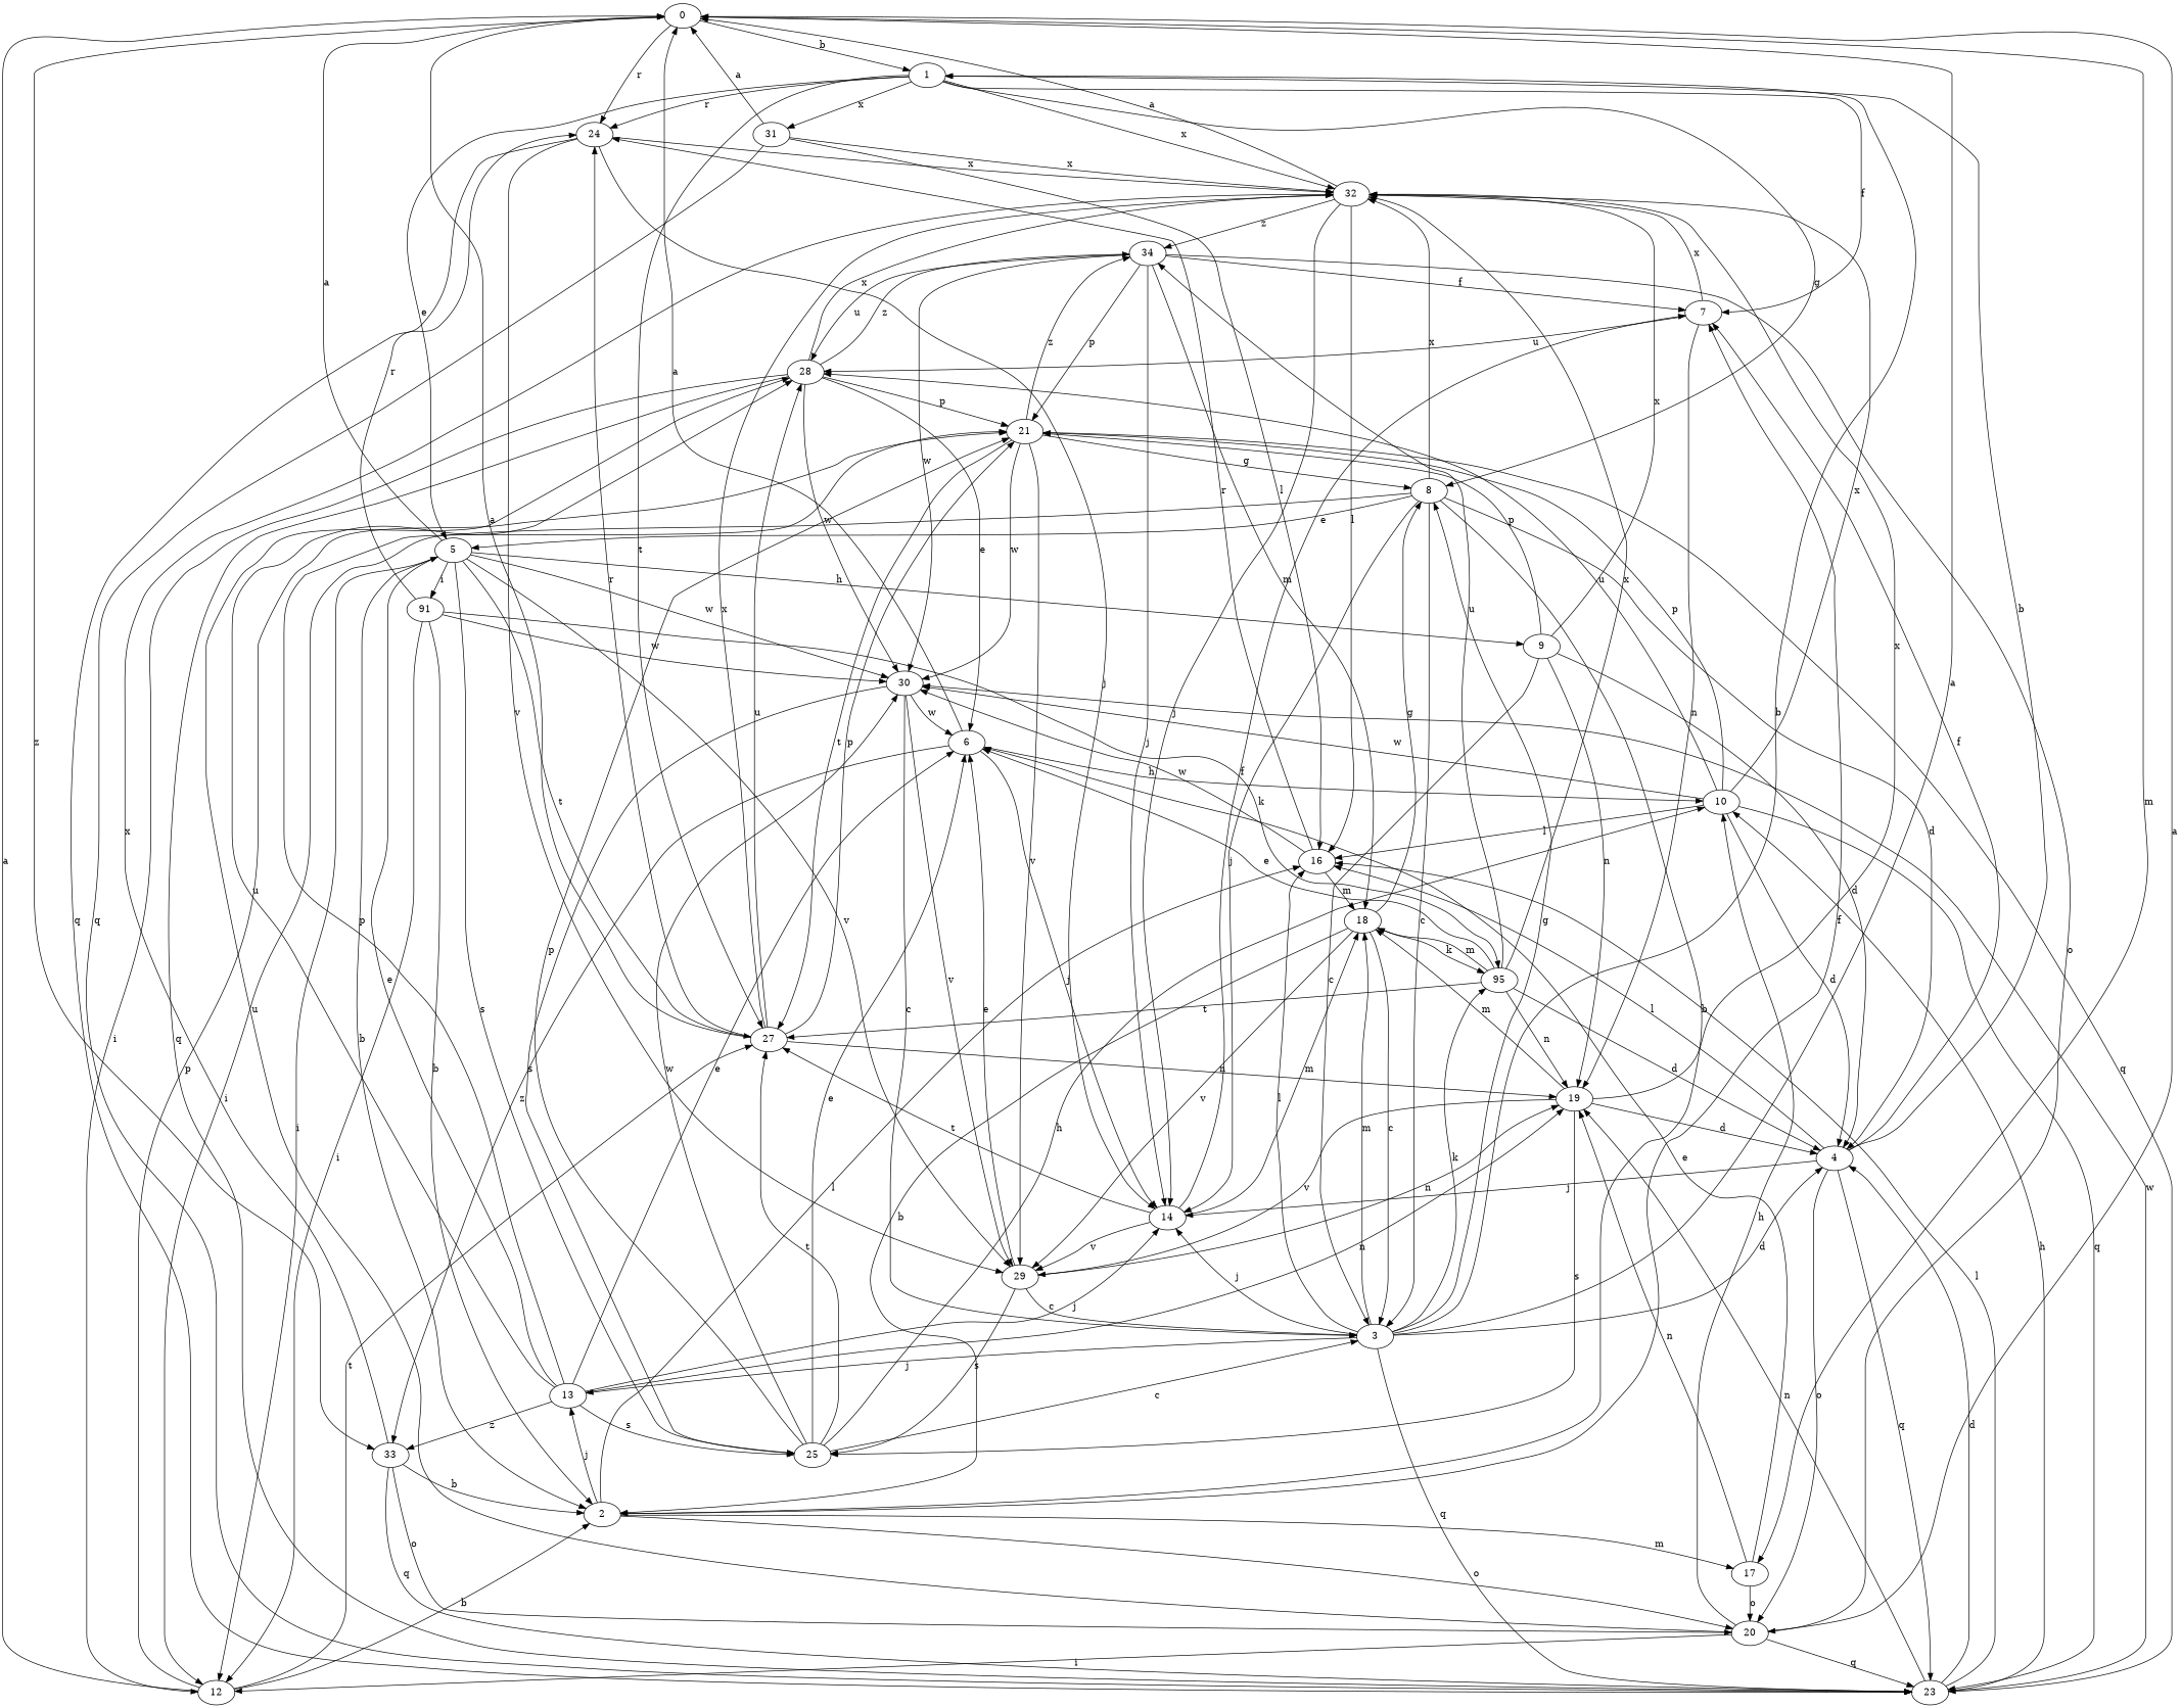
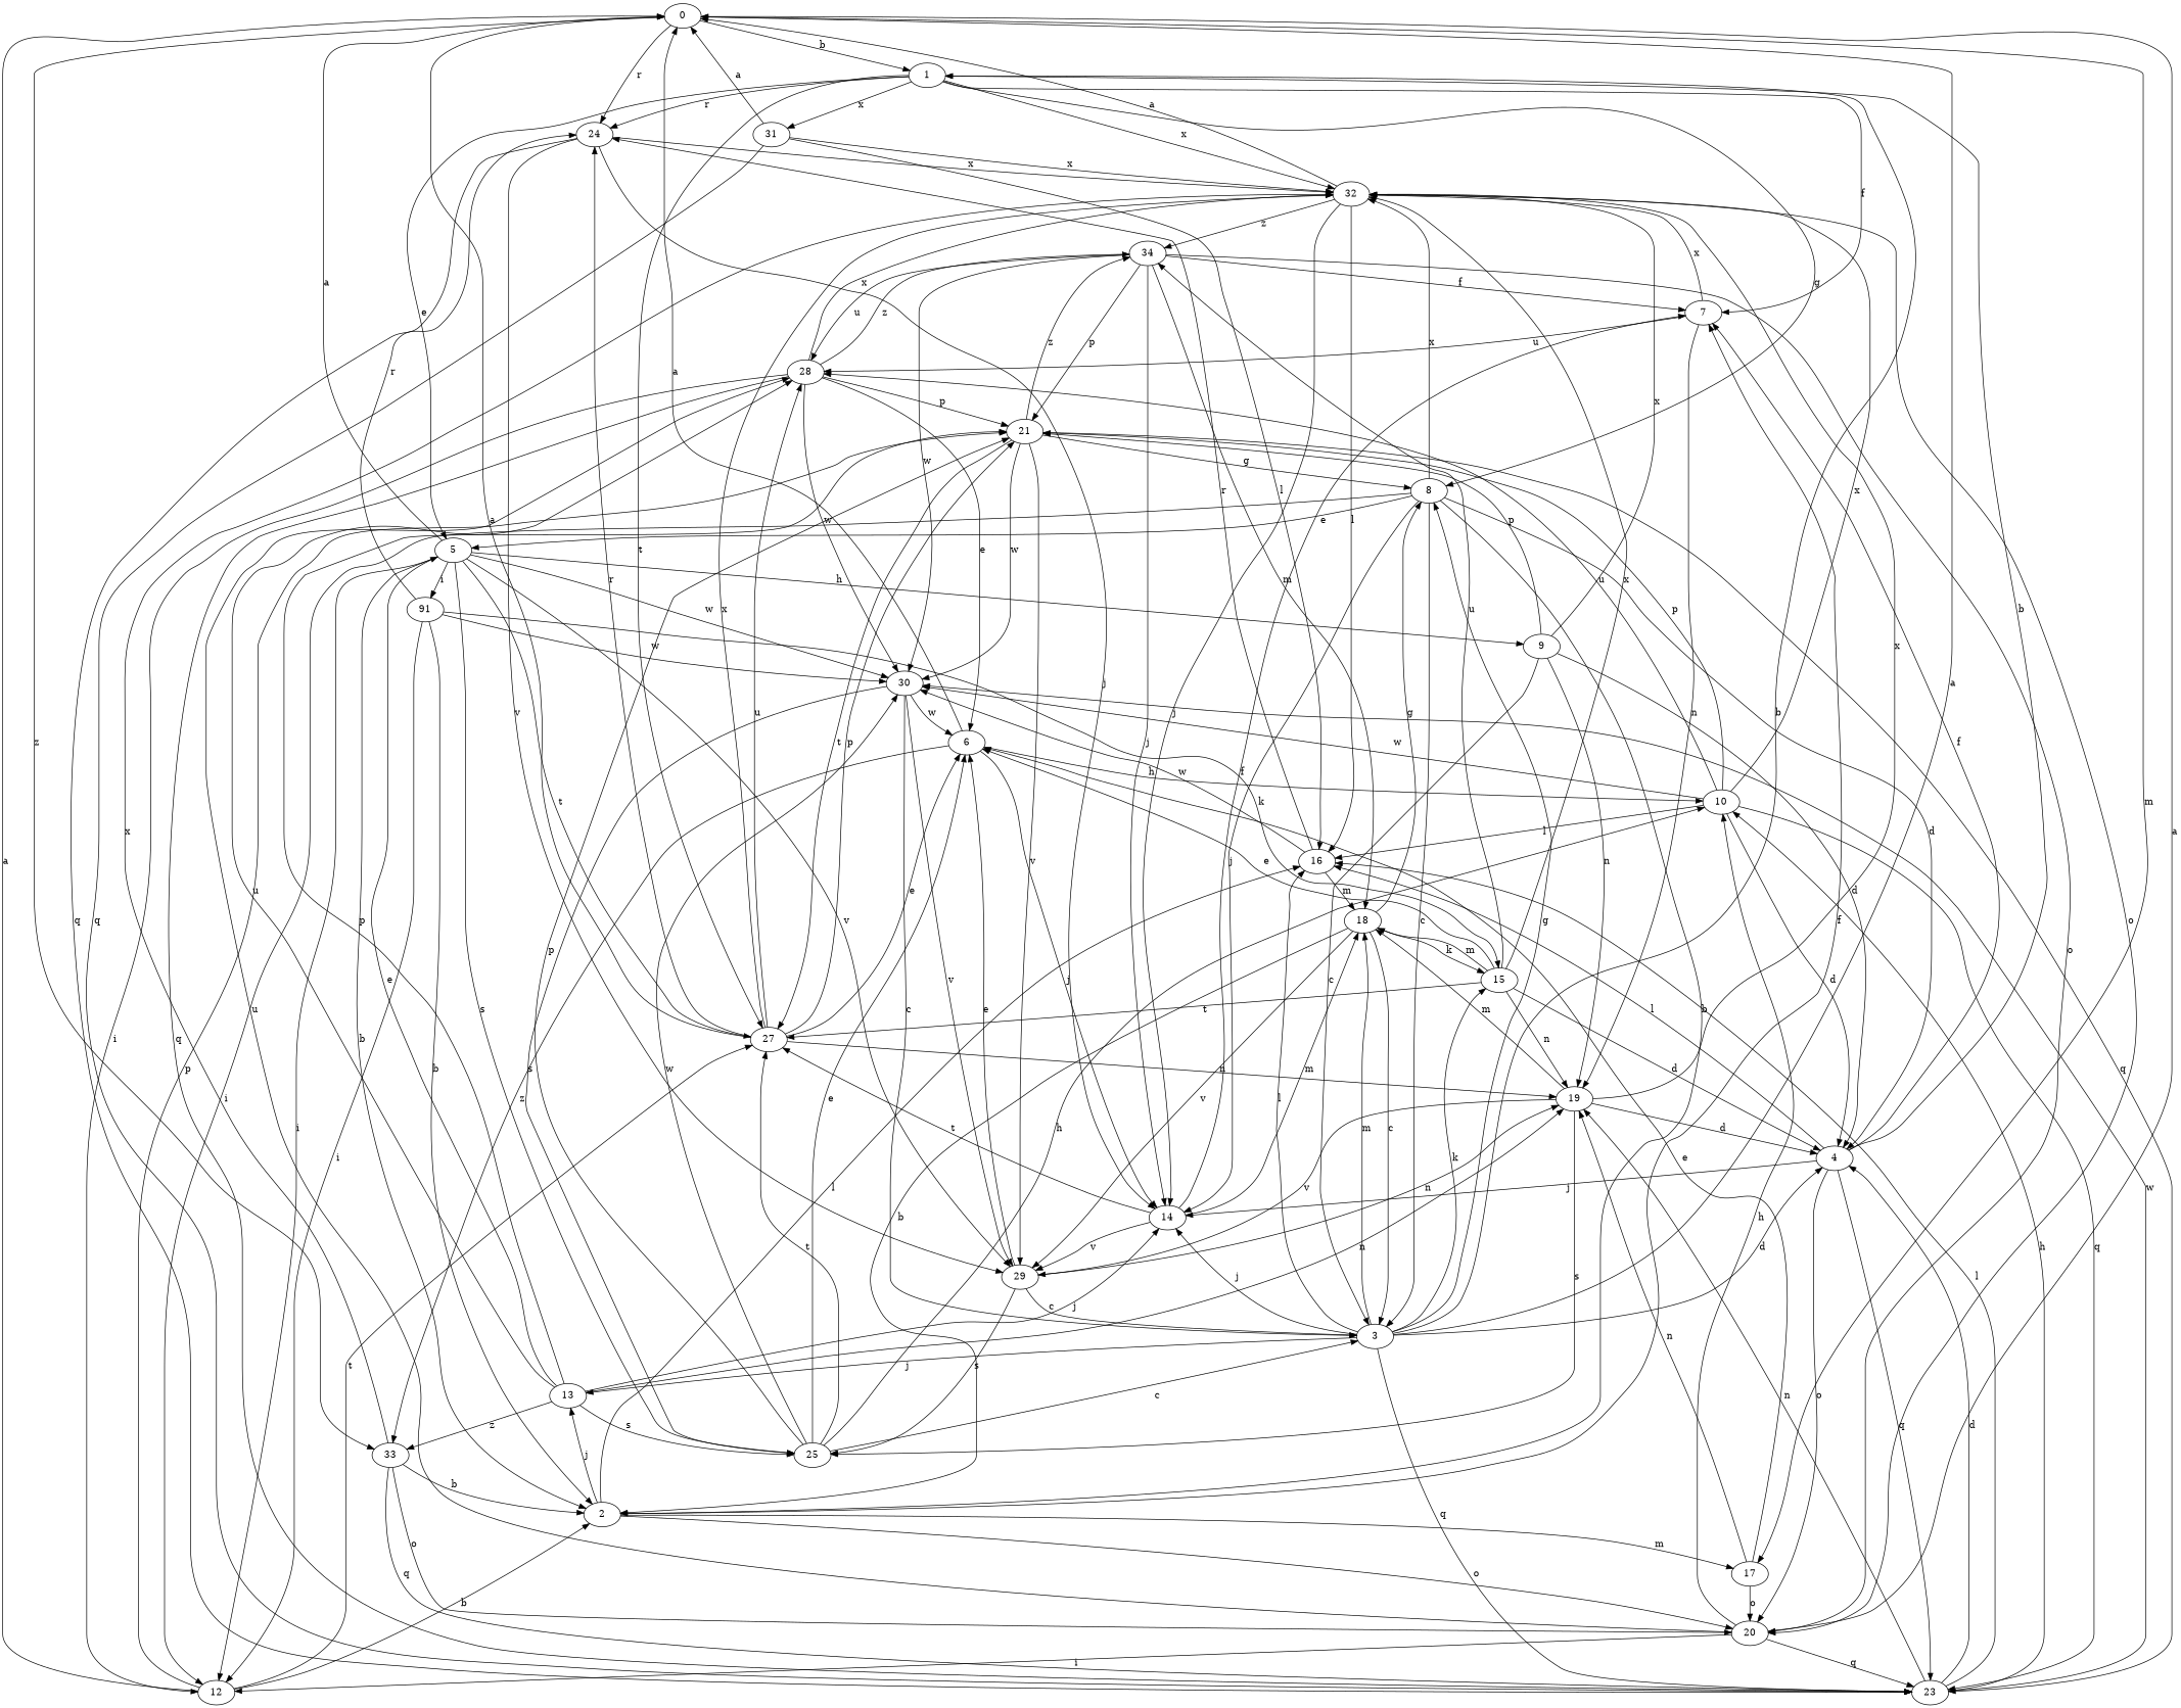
  strict digraph {
    0
    1
    17
    24
    33
    5
    7
    8
    27
    31
    32
    20
    6
    19
    14
    23
    29
    2
    9
    n20 [label=91]
    12
    25
    30
    28
    3
    4
    21
    16
    34
    13
    18
    10
-   15 [label=95]
+   15
    0 -> 1 [label=b]
    0 -> 17 [label=m]
    0 -> 24 [label=r]
    0 -> 33 [label=z]
    1 -> 24 [label=r]
    1 -> 5 [label=e]
    1 -> 7 [label=f]
    1 -> 8 [label=g]
    1 -> 27 [label=t]
    1 -> 31 [label=x]
    1 -> 32 [label=x]
    17 -> 20 [label=o]
    17 -> 6 [label=e]
    17 -> 19 [label=n]
    24 -> 32 [label=x]
    24 -> 14 [label=j]
    24 -> 23 [label=q]
    24 -> 29 [label=v]
    33 -> 32 [label=x]
    33 -> 20 [label=o]
    33 -> 23 [label=q]
    33 -> 2 [label=b]
    5 -> 0 [label=a]
    5 -> 27 [label=t]
    5 -> 29 [label=v]
    5 -> 2 [label=b]
    5 -> 9 [label=h]
    5 -> n20 [label=i]
    5 -> 12 [label=i]
    5 -> 25 [label=s]
    5 -> 30 [label=w]
    7 -> 32 [label=x]
    7 -> 19 [label=n]
    7 -> 28 [label=u]
    8 -> 5 [label=e]
    8 -> 32 [label=x]
    8 -> 14 [label=j]
    8 -> 2 [label=b]
    8 -> 12 [label=i]
    8 -> 3 [label=c]
    8 -> 4 [label=d]
    27 -> 0 [label=a]
    27 -> 24 [label=r]
    27 -> 32 [label=x]
    27 -> 19 [label=n]
    27 -> 28 [label=u]
    27 -> 21 [label=p]
    31 -> 0 [label=a]
    31 -> 32 [label=x]
    31 -> 23 [label=q]
    31 -> 16 [label=l]
    32 -> 0 [label=a]
+   32 -> 20 [label=o]
    32 -> 14 [label=j]
    32 -> 16 [label=l]
    32 -> 34 [label=z]
    20 -> 0 [label=a]
    20 -> 23 [label=q]
    20 -> 12 [label=i]
    20 -> 28 [label=u]
    20 -> 10 [label=h]
    6 -> 0 [label=a]
    6 -> 33 [label=z]
    6 -> 14 [label=j]
    6 -> 10 [label=h]
    19 -> 32 [label=x]
    19 -> 29 [label=v]
    19 -> 25 [label=s]
    19 -> 4 [label=d]
    19 -> 18 [label=m]
    14 -> 7 [label=f]
    14 -> 27 [label=t]
    14 -> 29 [label=v]
    14 -> 18 [label=m]
    23 -> 19 [label=n]
    23 -> 30 [label=w]
    23 -> 4 [label=d]
    23 -> 16 [label=l]
    23 -> 10 [label=h]
    29 -> 6 [label=e]
    29 -> 19 [label=n]
    29 -> 25 [label=s]
    29 -> 3 [label=c]
    2 -> 17 [label=m]
    2 -> 7 [label=f]
    2 -> 20 [label=o]
    2 -> 16 [label=l]
    2 -> 13 [label=j]
    9 -> 32 [label=x]
    9 -> 19 [label=n]
    9 -> 3 [label=c]
    9 -> 4 [label=d]
    9 -> 21 [label=p]
    n20 -> 24 [label=r]
    n20 -> 2 [label=b]
    n20 -> 12 [label=i]
    n20 -> 30 [label=w]
    n20 -> 15 [label=k]
    12 -> 0 [label=a]
    12 -> 27 [label=t]
    12 -> 2 [label=b]
    12 -> 21 [label=p]
    25 -> 27 [label=t]
    25 -> 6 [label=e]
    25 -> 30 [label=w]
    25 -> 3 [label=c]
    25 -> 21 [label=p]
    25 -> 10 [label=h]
    30 -> 6 [label=w]
    30 -> 29 [label=v]
    30 -> 25 [label=s]
    30 -> 3 [label=c]
    28 -> 32 [label=x]
    28 -> 6 [label=e]
    28 -> 23 [label=q]
    28 -> 12 [label=i]
    28 -> 30 [label=w]
    28 -> 21 [label=p]
    28 -> 34 [label=z]
    3 -> 0 [label=a]
    3 -> 1 [label=b]
    3 -> 8 [label=g]
    3 -> 14 [label=j]
    3 -> 23 [label=q]
    3 -> 4 [label=d]
    3 -> 16 [label=l]
    3 -> 13 [label=j]
    3 -> 18 [label=m]
    3 -> 15 [label=k]
    4 -> 1 [label=b]
    4 -> 7 [label=f]
    4 -> 20 [label=o]
    4 -> 14 [label=j]
    4 -> 23 [label=q]
    4 -> 16 [label=l]
    21 -> 8 [label=g]
    21 -> 27 [label=t]
    21 -> 23 [label=q]
    21 -> 29 [label=v]
    21 -> 30 [label=w]
    21 -> 34 [label=z]
    16 -> 24 [label=r]
    16 -> 30 [label=w]
    16 -> 18 [label=m]
    34 -> 7 [label=f]
    34 -> 20 [label=o]
    34 -> 14 [label=j]
    34 -> 30 [label=w]
    34 -> 28 [label=u]
    34 -> 21 [label=p]
    34 -> 18 [label=m]
    13 -> 33 [label=z]
    13 -> 5 [label=e]
-   13 -> 6 [label=e]
+   27 -> 6 [label=e]
    13 -> 19 [label=n]
    13 -> 14 [label=j]
    13 -> 25 [label=s]
    13 -> 28 [label=u]
    13 -> 21 [label=p]
    18 -> 8 [label=g]
    18 -> 29 [label=v]
    18 -> 2 [label=b]
    18 -> 3 [label=c]
    18 -> 15 [label=k]
    10 -> 32 [label=x]
    10 -> 23 [label=q]
    10 -> 30 [label=w]
    10 -> 28 [label=u]
    10 -> 4 [label=d]
    10 -> 21 [label=p]
    10 -> 16 [label=l]
    15 -> 27 [label=t]
    15 -> 32 [label=x]
    15 -> 6 [label=e]
    15 -> 19 [label=n]
    15 -> 4 [label=d]
    15 -> 34 [label=u]
    15 -> 18 [label=m]
  }
